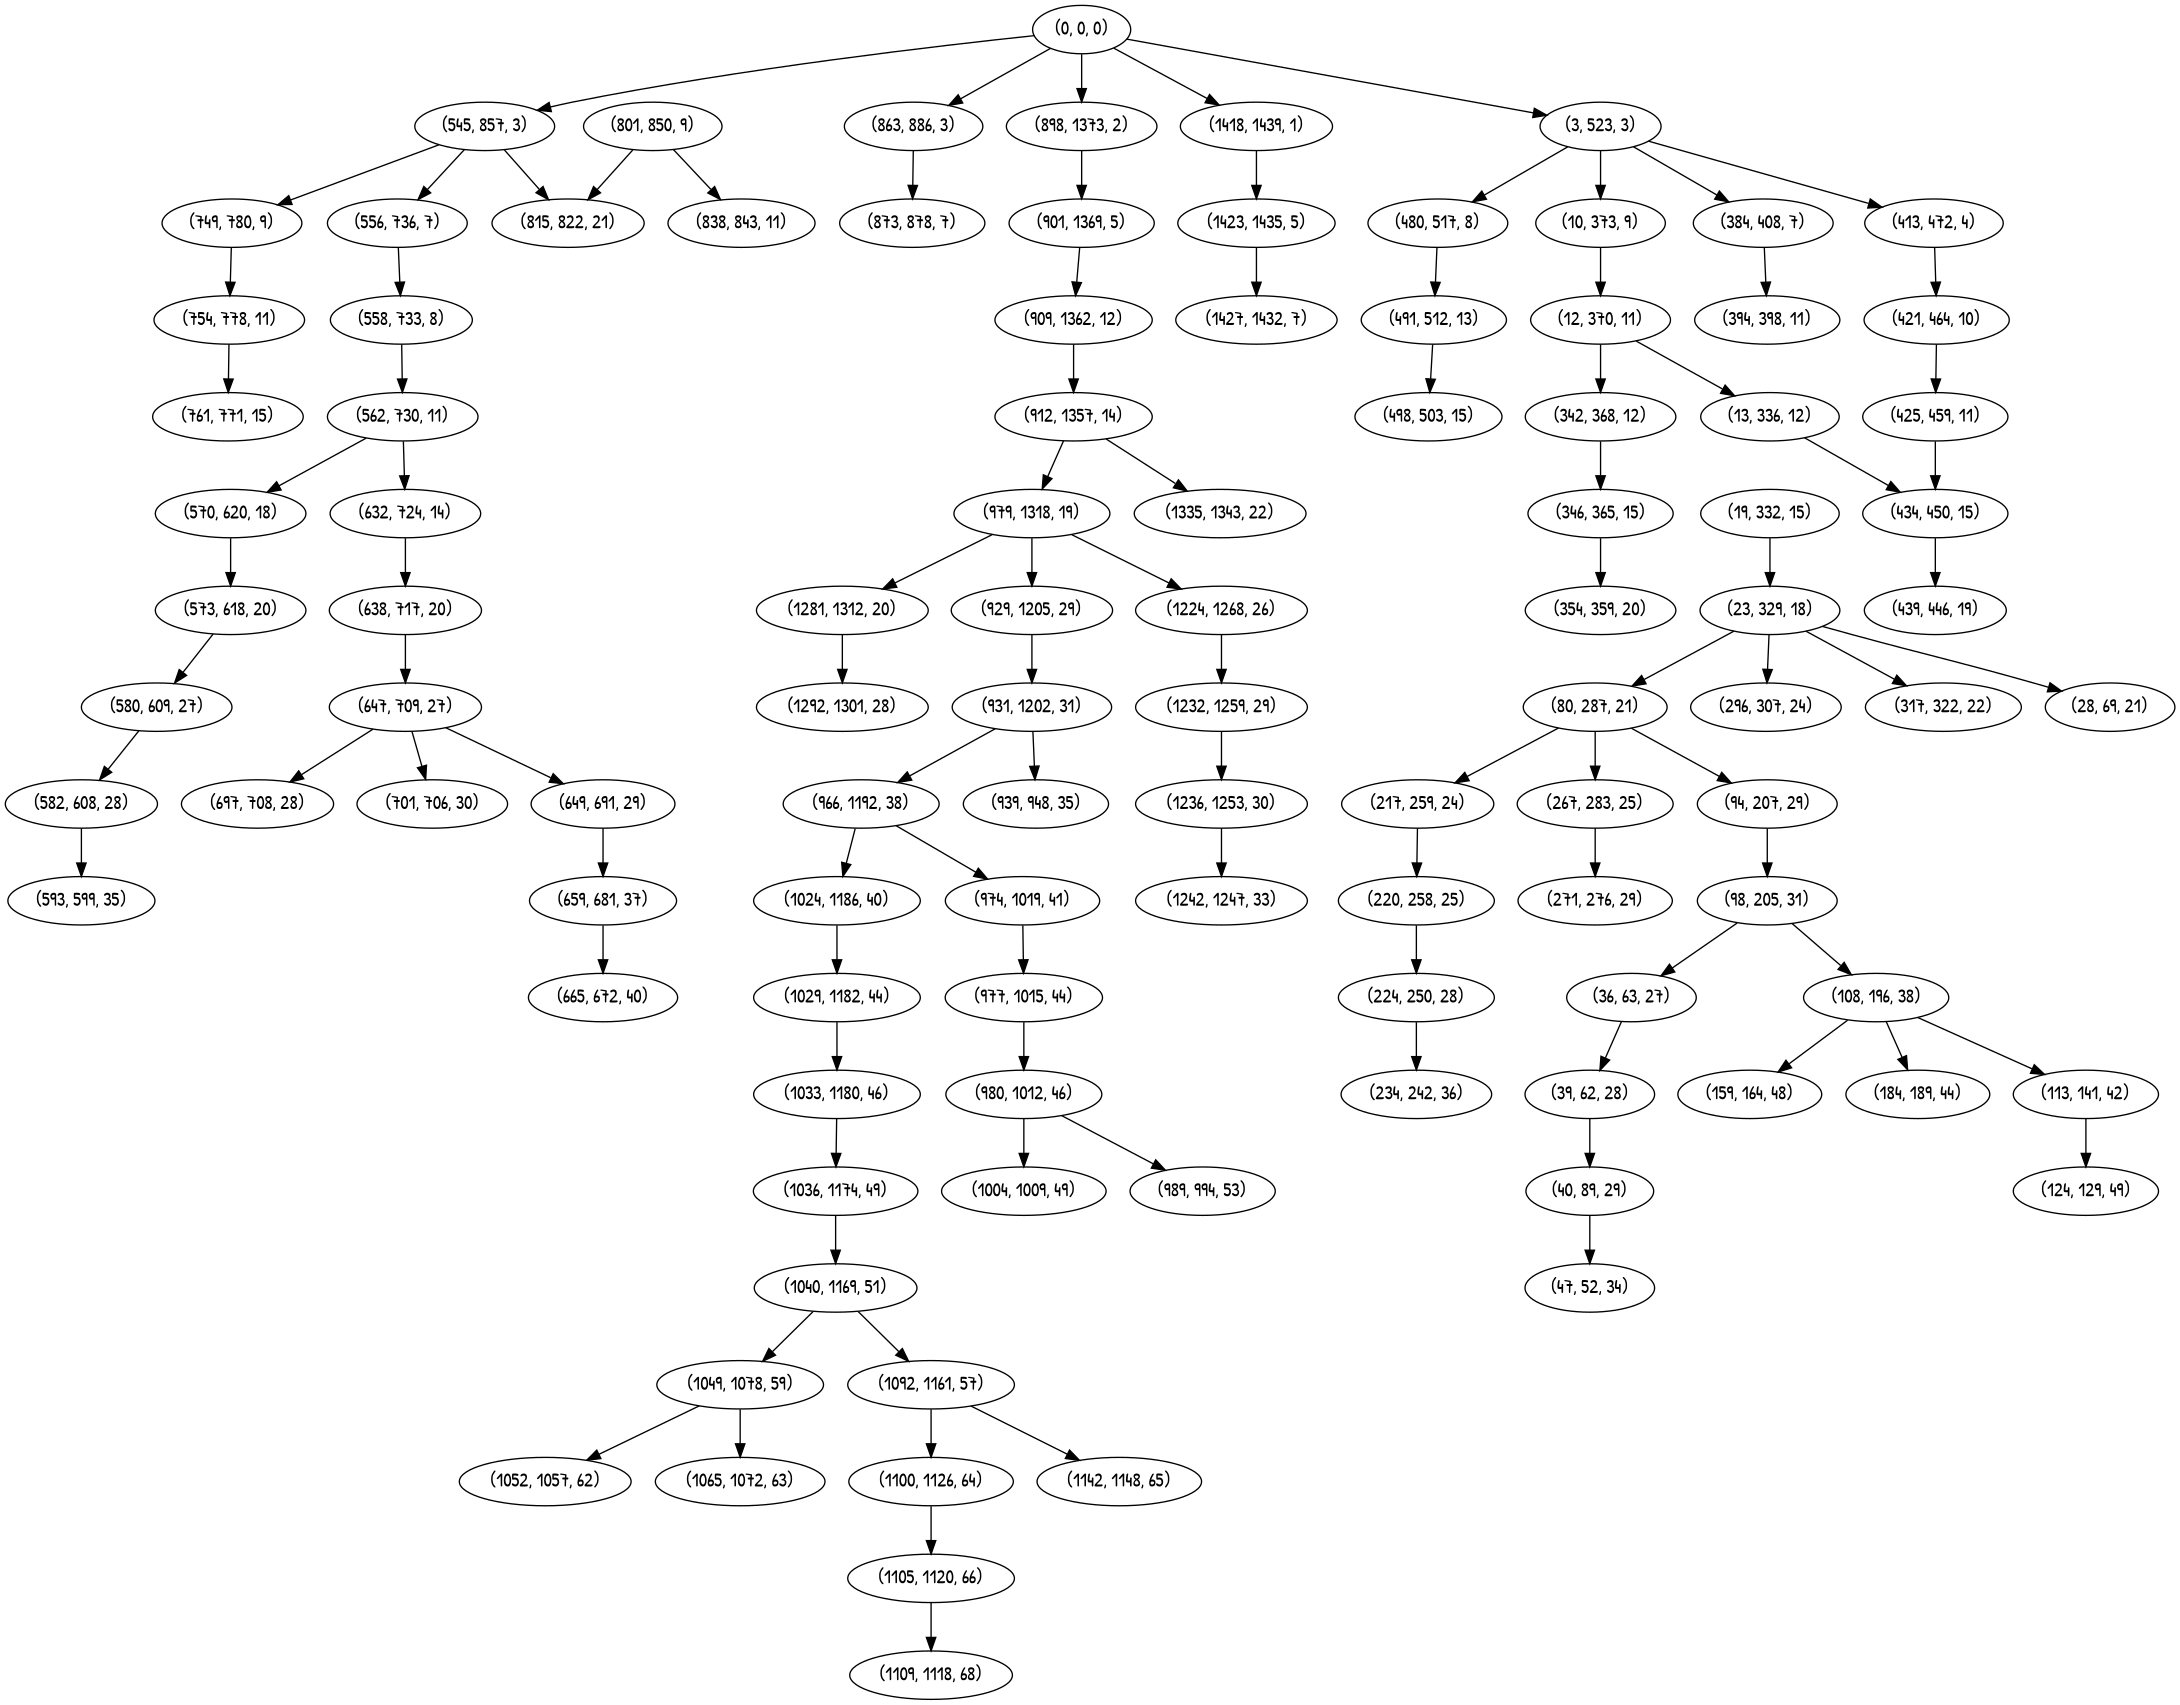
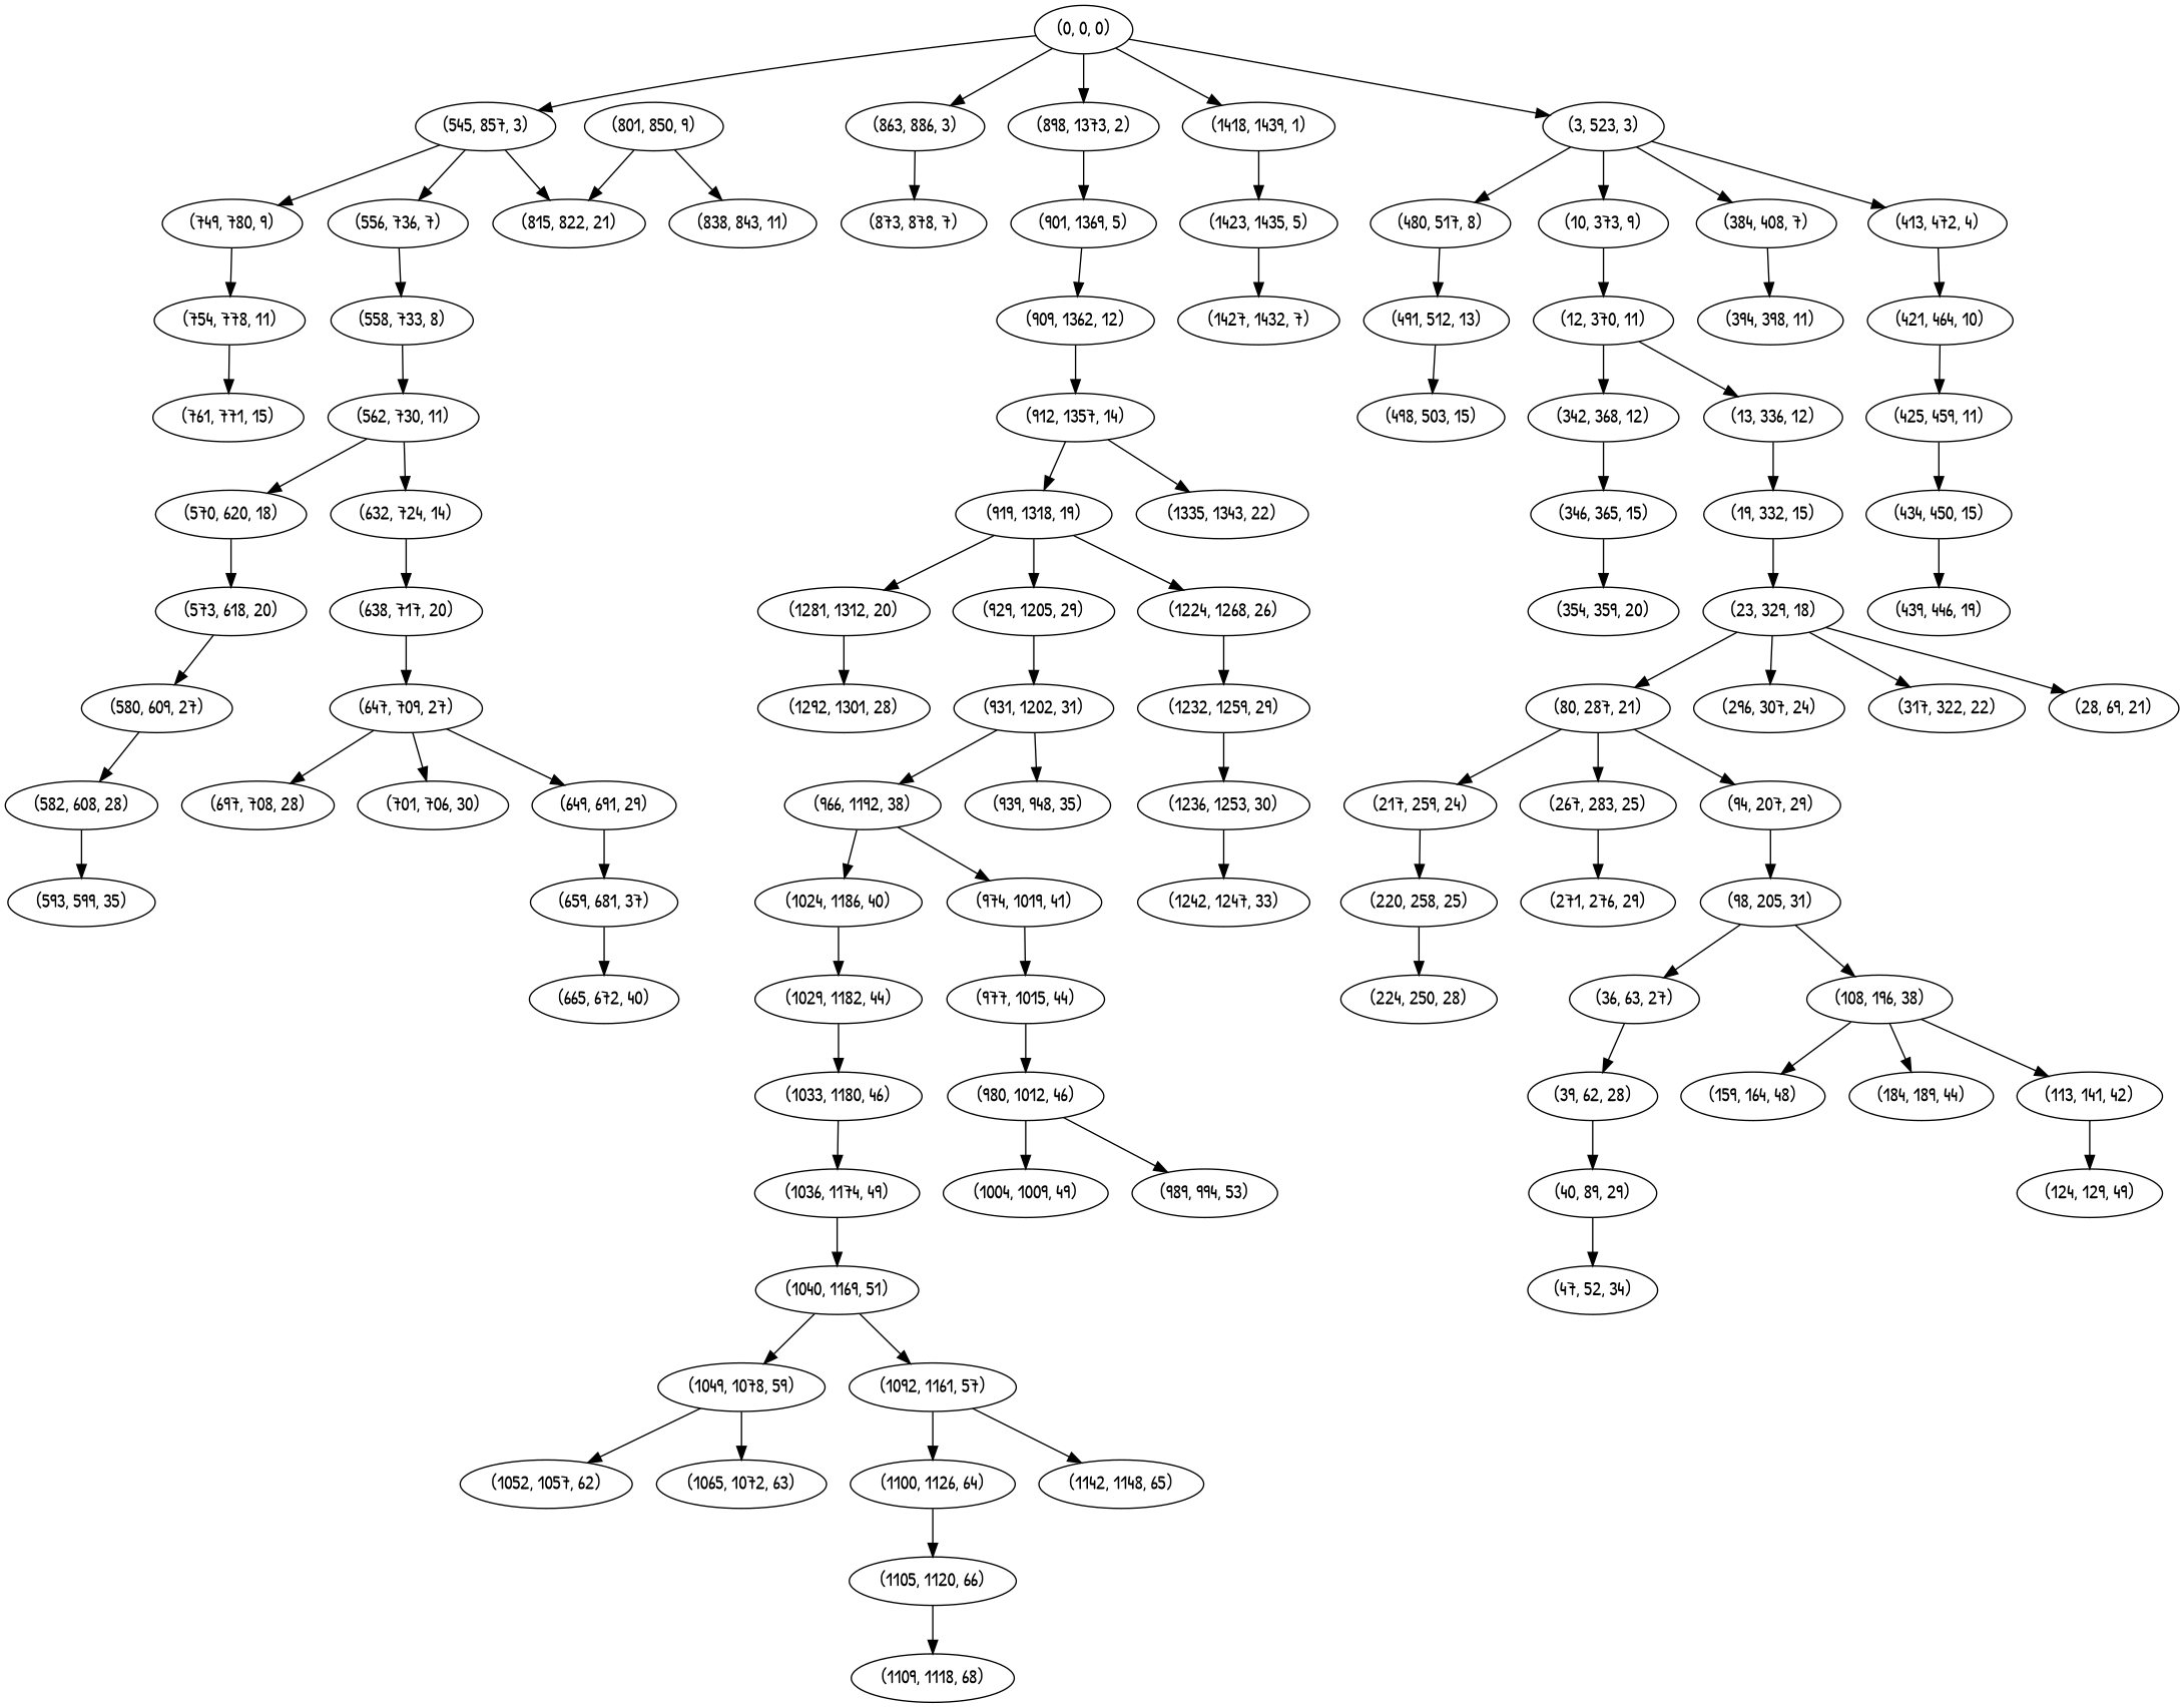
  digraph {
    fontname="Patrick Hand"
    node [fontname="Patrick Hand"]
    edge [fontname="Patrick Hand"]
    "(0, 0, 0)"
    "(3, 523, 3)"
    "(545, 857, 3)"
    "(863, 886, 3)"
    "(898, 1373, 2)"
    "(1418, 1439, 1)"
    "(10, 373, 9)"
    "(384, 408, 7)"
    "(413, 472, 4)"
    "(480, 517, 8)"
    "(556, 736, 7)"
    "(749, 780, 9)"
    "(815, 822, 21)"
    "(873, 878, 7)"
    "(901, 1369, 5)"
    "(1423, 1435, 5)"
    "(12, 370, 11)"
    n18 [label="(394, 398, 11)"]
    "(421, 464, 10)"
    "(491, 512, 13)"
    "(13, 336, 12)"
    "(342, 368, 12)"
    "(19, 332, 15)"
    "(346, 365, 15)"
    "(23, 329, 18)"
    "(28, 69, 21)"
    "(80, 287, 21)"
    "(296, 307, 24)"
    "(317, 322, 22)"
    "(94, 207, 29)"
    "(217, 259, 24)"
    "(267, 283, 25)"
    "(36, 63, 27)"
    "(39, 62, 28)"
    n35 [label="(40, 89, 29)"]
    "(47, 52, 34)"
    "(98, 205, 31)"
    "(220, 258, 25)"
    "(271, 276, 29)"
    "(108, 196, 38)"
    "(113, 141, 42)"
    "(159, 164, 48)"
    "(184, 189, 44)"
    "(124, 129, 49)"
    "(224, 250, 28)"
-   "(234, 242, 36)"
    "(354, 359, 20)"
    "(425, 459, 11)"
    "(434, 450, 15)"
    "(439, 446, 19)"
    "(498, 503, 15)"
    "(558, 733, 8)"
    "(754, 778, 11)"
    "(801, 850, 9)"
    "(838, 843, 11)"
    "(562, 730, 11)"
    "(570, 620, 18)"
    "(632, 724, 14)"
    "(573, 618, 20)"
    "(638, 717, 20)"
    "(580, 609, 27)"
    "(582, 608, 28)"
    "(593, 599, 35)"
    "(647, 709, 27)"
    "(649, 691, 29)"
    "(697, 708, 28)"
    "(701, 706, 30)"
    "(659, 681, 37)"
    "(665, 672, 40)"
    "(761, 771, 15)"
    "(909, 1362, 12)"
    "(912, 1357, 14)"
-   "(919, 1318, 19)" [label="(979, 1318, 19)"]
+   "(919, 1318, 19)"
    "(1335, 1343, 22)"
    "(929, 1205, 29)"
    "(1224, 1268, 26)"
    "(1281, 1312, 20)"
    "(931, 1202, 31)"
    "(1232, 1259, 29)"
    "(1292, 1301, 28)"
    "(939, 948, 35)"
    "(966, 1192, 38)"
    "(974, 1019, 41)"
    "(1024, 1186, 40)"
    "(977, 1015, 44)"
    "(1029, 1182, 44)"
    "(980, 1012, 46)"
    "(989, 994, 53)"
    "(1004, 1009, 49)"
    "(1033, 1180, 46)"
    "(1036, 1174, 49)"
    n92 [label="(1040, 1169, 51)"]
    "(1049, 1078, 59)"
    "(1092, 1161, 57)"
    "(1052, 1057, 62)"
    "(1065, 1072, 63)"
    "(1100, 1126, 64)"
    "(1142, 1148, 65)"
    "(1105, 1120, 66)"
    "(1109, 1118, 68)"
    "(1236, 1253, 30)"
    "(1242, 1247, 33)"
    "(1427, 1432, 7)"
    "(0, 0, 0)" -> "(3, 523, 3)"
    "(0, 0, 0)" -> "(545, 857, 3)"
    "(0, 0, 0)" -> "(863, 886, 3)"
    "(0, 0, 0)" -> "(898, 1373, 2)"
    "(0, 0, 0)" -> "(1418, 1439, 1)"
    "(3, 523, 3)" -> "(10, 373, 9)"
    "(3, 523, 3)" -> "(384, 408, 7)"
    "(3, 523, 3)" -> "(413, 472, 4)"
    "(3, 523, 3)" -> "(480, 517, 8)"
    "(545, 857, 3)" -> "(556, 736, 7)"
    "(545, 857, 3)" -> "(749, 780, 9)"
    "(545, 857, 3)" -> "(815, 822, 21)"
    "(863, 886, 3)" -> "(873, 878, 7)"
    "(898, 1373, 2)" -> "(901, 1369, 5)"
    "(1418, 1439, 1)" -> "(1423, 1435, 5)"
    "(10, 373, 9)" -> "(12, 370, 11)"
    "(384, 408, 7)" -> n18
    "(413, 472, 4)" -> "(421, 464, 10)"
    "(480, 517, 8)" -> "(491, 512, 13)"
    "(556, 736, 7)" -> "(558, 733, 8)"
    "(749, 780, 9)" -> "(754, 778, 11)"
    "(901, 1369, 5)" -> "(909, 1362, 12)"
    "(1423, 1435, 5)" -> "(1427, 1432, 7)"
    "(12, 370, 11)" -> "(13, 336, 12)"
    "(12, 370, 11)" -> "(342, 368, 12)"
    "(421, 464, 10)" -> "(425, 459, 11)"
    "(491, 512, 13)" -> "(498, 503, 15)"
-   "(13, 336, 12)" -> "(434, 450, 15)"
+   "(13, 336, 12)" -> "(19, 332, 15)"
    "(342, 368, 12)" -> "(346, 365, 15)"
    "(19, 332, 15)" -> "(23, 329, 18)"
    "(346, 365, 15)" -> "(354, 359, 20)"
    "(23, 329, 18)" -> "(28, 69, 21)"
    "(23, 329, 18)" -> "(80, 287, 21)"
    "(23, 329, 18)" -> "(296, 307, 24)"
    "(23, 329, 18)" -> "(317, 322, 22)"
    "(80, 287, 21)" -> "(94, 207, 29)"
    "(80, 287, 21)" -> "(217, 259, 24)"
    "(80, 287, 21)" -> "(267, 283, 25)"
    "(94, 207, 29)" -> "(98, 205, 31)"
    "(217, 259, 24)" -> "(220, 258, 25)"
    "(267, 283, 25)" -> "(271, 276, 29)"
    "(36, 63, 27)" -> "(39, 62, 28)"
    "(39, 62, 28)" -> n35
    n35 -> "(47, 52, 34)"
    "(98, 205, 31)" -> "(36, 63, 27)"
    "(98, 205, 31)" -> "(108, 196, 38)"
    "(220, 258, 25)" -> "(224, 250, 28)"
    "(108, 196, 38)" -> "(113, 141, 42)"
    "(108, 196, 38)" -> "(159, 164, 48)"
    "(108, 196, 38)" -> "(184, 189, 44)"
    "(113, 141, 42)" -> "(124, 129, 49)"
-   "(224, 250, 28)" -> "(234, 242, 36)"
    "(425, 459, 11)" -> "(434, 450, 15)"
    "(434, 450, 15)" -> "(439, 446, 19)"
    "(558, 733, 8)" -> "(562, 730, 11)"
    "(754, 778, 11)" -> "(761, 771, 15)"
    "(801, 850, 9)" -> "(815, 822, 21)"
    "(801, 850, 9)" -> "(838, 843, 11)"
    "(562, 730, 11)" -> "(570, 620, 18)"
    "(562, 730, 11)" -> "(632, 724, 14)"
    "(570, 620, 18)" -> "(573, 618, 20)"
    "(632, 724, 14)" -> "(638, 717, 20)"
    "(573, 618, 20)" -> "(580, 609, 27)"
    "(638, 717, 20)" -> "(647, 709, 27)"
    "(580, 609, 27)" -> "(582, 608, 28)"
    "(582, 608, 28)" -> "(593, 599, 35)"
    "(647, 709, 27)" -> "(649, 691, 29)"
    "(647, 709, 27)" -> "(697, 708, 28)"
    "(647, 709, 27)" -> "(701, 706, 30)"
    "(649, 691, 29)" -> "(659, 681, 37)"
    "(659, 681, 37)" -> "(665, 672, 40)"
    "(909, 1362, 12)" -> "(912, 1357, 14)"
    "(912, 1357, 14)" -> "(919, 1318, 19)"
    "(912, 1357, 14)" -> "(1335, 1343, 22)"
    "(919, 1318, 19)" -> "(929, 1205, 29)"
    "(919, 1318, 19)" -> "(1224, 1268, 26)"
    "(919, 1318, 19)" -> "(1281, 1312, 20)"
    "(929, 1205, 29)" -> "(931, 1202, 31)"
    "(1224, 1268, 26)" -> "(1232, 1259, 29)"
    "(1281, 1312, 20)" -> "(1292, 1301, 28)"
    "(931, 1202, 31)" -> "(939, 948, 35)"
    "(931, 1202, 31)" -> "(966, 1192, 38)"
    "(1232, 1259, 29)" -> "(1236, 1253, 30)"
    "(966, 1192, 38)" -> "(974, 1019, 41)"
    "(966, 1192, 38)" -> "(1024, 1186, 40)"
    "(974, 1019, 41)" -> "(977, 1015, 44)"
    "(1024, 1186, 40)" -> "(1029, 1182, 44)"
    "(977, 1015, 44)" -> "(980, 1012, 46)"
    "(1029, 1182, 44)" -> "(1033, 1180, 46)"
    "(980, 1012, 46)" -> "(989, 994, 53)"
    "(980, 1012, 46)" -> "(1004, 1009, 49)"
    "(1033, 1180, 46)" -> "(1036, 1174, 49)"
    "(1036, 1174, 49)" -> n92
    n92 -> "(1049, 1078, 59)"
    n92 -> "(1092, 1161, 57)"
    "(1049, 1078, 59)" -> "(1052, 1057, 62)"
    "(1049, 1078, 59)" -> "(1065, 1072, 63)"
    "(1092, 1161, 57)" -> "(1100, 1126, 64)"
    "(1092, 1161, 57)" -> "(1142, 1148, 65)"
    "(1100, 1126, 64)" -> "(1105, 1120, 66)"
    "(1105, 1120, 66)" -> "(1109, 1118, 68)"
    "(1236, 1253, 30)" -> "(1242, 1247, 33)"
  }
